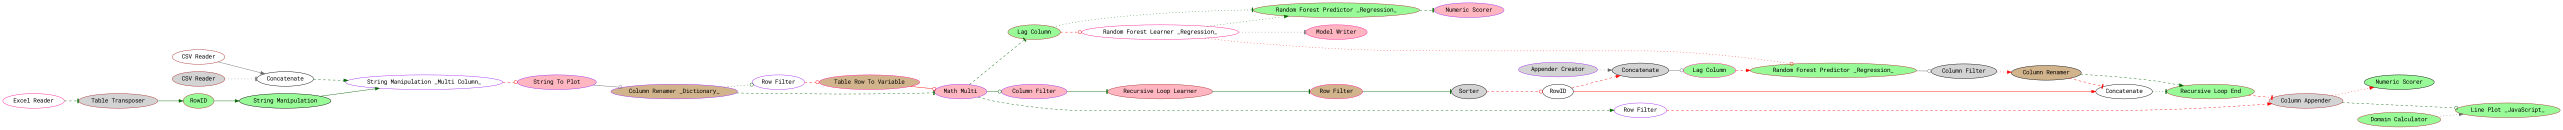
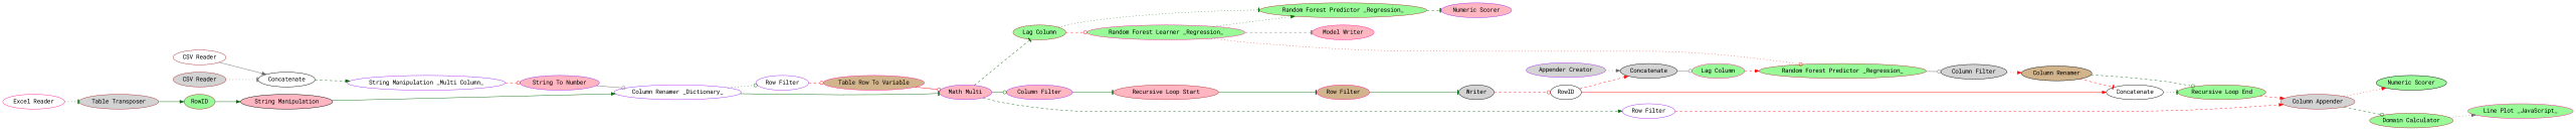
  digraph {
    fontname="Roboto Mono"
    rankdir=LR
    node [color=brown fillcolor=palegreen fontname="Roboto Mono" style=filled]
    edge [arrowhead=normal color=darkgreen fontname="Roboto Mono" style=dashed]
    n1 [fillcolor=lightgrey label="CSV Reader"]
    n2 [color=black fillcolor=white label=Concatenate]
    n3 [color=purple fillcolor=white label="String Manipulation _Multi Column_"]
    n4 [color=deeppink fillcolor=white label="Excel Reader"]
    n5 [fillcolor=lightgrey label="Table Transposer"]
    n6 [label=RowID]
-   n7 [color=purple fillcolor=tan label="Column Renamer _Dictionary_"]
+   n7 [color=purple fillcolor=white label="Column Renamer _Dictionary_"]
    n8 [color=purple fillcolor=white label="Row Filter"]
    n9 [color=purple fillcolor=lightpink label="Math Multi"]
    n10 [color=deeppink fillcolor=tan label="Table Row To Variable"]
    n11 [label="Lag Column"]
    n12 [color=purple fillcolor=lightpink label="Column Filter"]
    n13 [color=purple fillcolor=white label="Row Filter"]
-   n14 [color=black label="String Manipulation"]
-   n15 [color=purple fillcolor=lightpink label="String To Plot"]
-   n16 [color=deeppink fillcolor=white label="Random Forest Learner _Regression_"]
+   n14 [color=black fillcolor=lightpink label="String Manipulation"]
+   n15 [color=purple fillcolor=lightpink label="String To Number"]
+   n16 [color=deeppink label="Random Forest Learner _Regression_"]
    n17 [label="Random Forest Predictor _Regression_"]
    n18 [label="Random Forest Predictor _Regression_"]
    n19 [color=deeppink fillcolor=lightpink label="Model Writer"]
    n20 [color=purple fillcolor=lightpink label="Numeric Scorer"]
    n21 [color=black fillcolor=lightgrey label="Column Filter"]
-   n22 [fillcolor=lightpink label="Recursive Loop Learner"]
+   n22 [fillcolor=lightpink label="Recursive Loop Start"]
    n23 [color=deeppink fillcolor=tan label="Row Filter"]
-   n24 [color=black fillcolor=lightgrey label=Sorter]
+   n24 [color=black fillcolor=lightgrey label=Writer]
    n25 [fillcolor=lightgrey label="Column Appender"]
    n26 [color=black fillcolor=white label=RowID]
    n27 [color=black fillcolor=white label=Concatenate]
    n28 [color=black fillcolor=lightgrey label=Concatenate]
    n29 [color=deeppink label="Lag Column"]
    n30 [color=black fillcolor=tan label="Column Renamer"]
    n31 [label="Recursive Loop End"]
    n32 [color=black label="Numeric Scorer"]
    n33 [label="Domain Calculator"]
-   n34 [label="Line Plot _JavaScript_"]
+   n34 [color=deeppink label="Line Plot _JavaScript_"]
    n35 [color=purple fillcolor=lightgrey label="Appender Creator"]
    n36 [fillcolor=white label="CSV Reader"]
    n1 -> n2 [arrowhead=tee color=gray40 style=dotted]
    n2 -> n3
    n3 -> n15 [arrowhead=odot color=red]
-   n4 -> n5 [arrowhead=tee]
+   n4 -> n5 [arrowhead=tee style=dotted]
    n5 -> n6 [style=solid]
    n6 -> n14 [style=solid]
    n7 -> n8 [arrowhead=odot style=dotted]
-   n7 -> n9 [arrowhead=tee]
+   n7 -> n9 [arrowhead=tee style=solid]
    n8 -> n10 [arrowhead=odot color=red]
    n9 -> n11 [arrowhead=tee]
    n9 -> n12 [arrowhead=odot style=solid]
    n9 -> n13
    n10 -> n9 [arrowhead=odot color=red style=solid]
    n11 -> n16 [arrowhead=odot color=red]
    n11 -> n17 [arrowhead=tee style=dotted]
    n12 -> n22 [arrowhead=tee style=solid]
    n13 -> n25 [color=red]
-   n14 -> n3 [style=solid]
+   n14 -> n7 [style=solid]
    n15 -> n7 [arrowhead=odot color=gray40 style=solid]
    n16 -> n17 [style=dotted]
    n16 -> n18 [arrowhead=odot color=red style=dotted]
-   n16 -> n19 [arrowhead=tee color=gray40 style=dotted]
+   n16 -> n19 [arrowhead=tee color=gray40]
    n17 -> n20 [arrowhead=tee]
    n18 -> n21 [arrowhead=odot color=gray40 style=solid]
    n21 -> n30 [color=red style=dotted]
    n22 -> n23 [arrowhead=tee style=solid]
    n23 -> n24 [arrowhead=tee style=solid]
    n24 -> n26 [arrowhead=odot color=red]
    n25 -> n32 [color=red style=dotted]
-   n25 -> n34 [arrowhead=odot]
+   n25 -> n33 [arrowhead=odot]
    n26 -> n27 [color=red style=solid]
    n26 -> n28 [color=red]
    n27 -> n31 [arrowhead=tee style=dotted]
    n28 -> n29 [arrowhead=odot color=gray40 style=solid]
    n29 -> n18 [color=red]
    n30 -> n27 [arrowhead=tee color=red]
-   n30 -> n31
-   n31 -> n25 [arrowhead=tee color=red]
+   n30 -> n31 [arrowhead=odot]
+   n31 -> n25 [color=red]
    n33 -> n34 [color=gray40 style=dotted]
    n35 -> n28 [color=gray40 style=dotted]
    n36 -> n2 [color=gray40 style=solid]
  }
